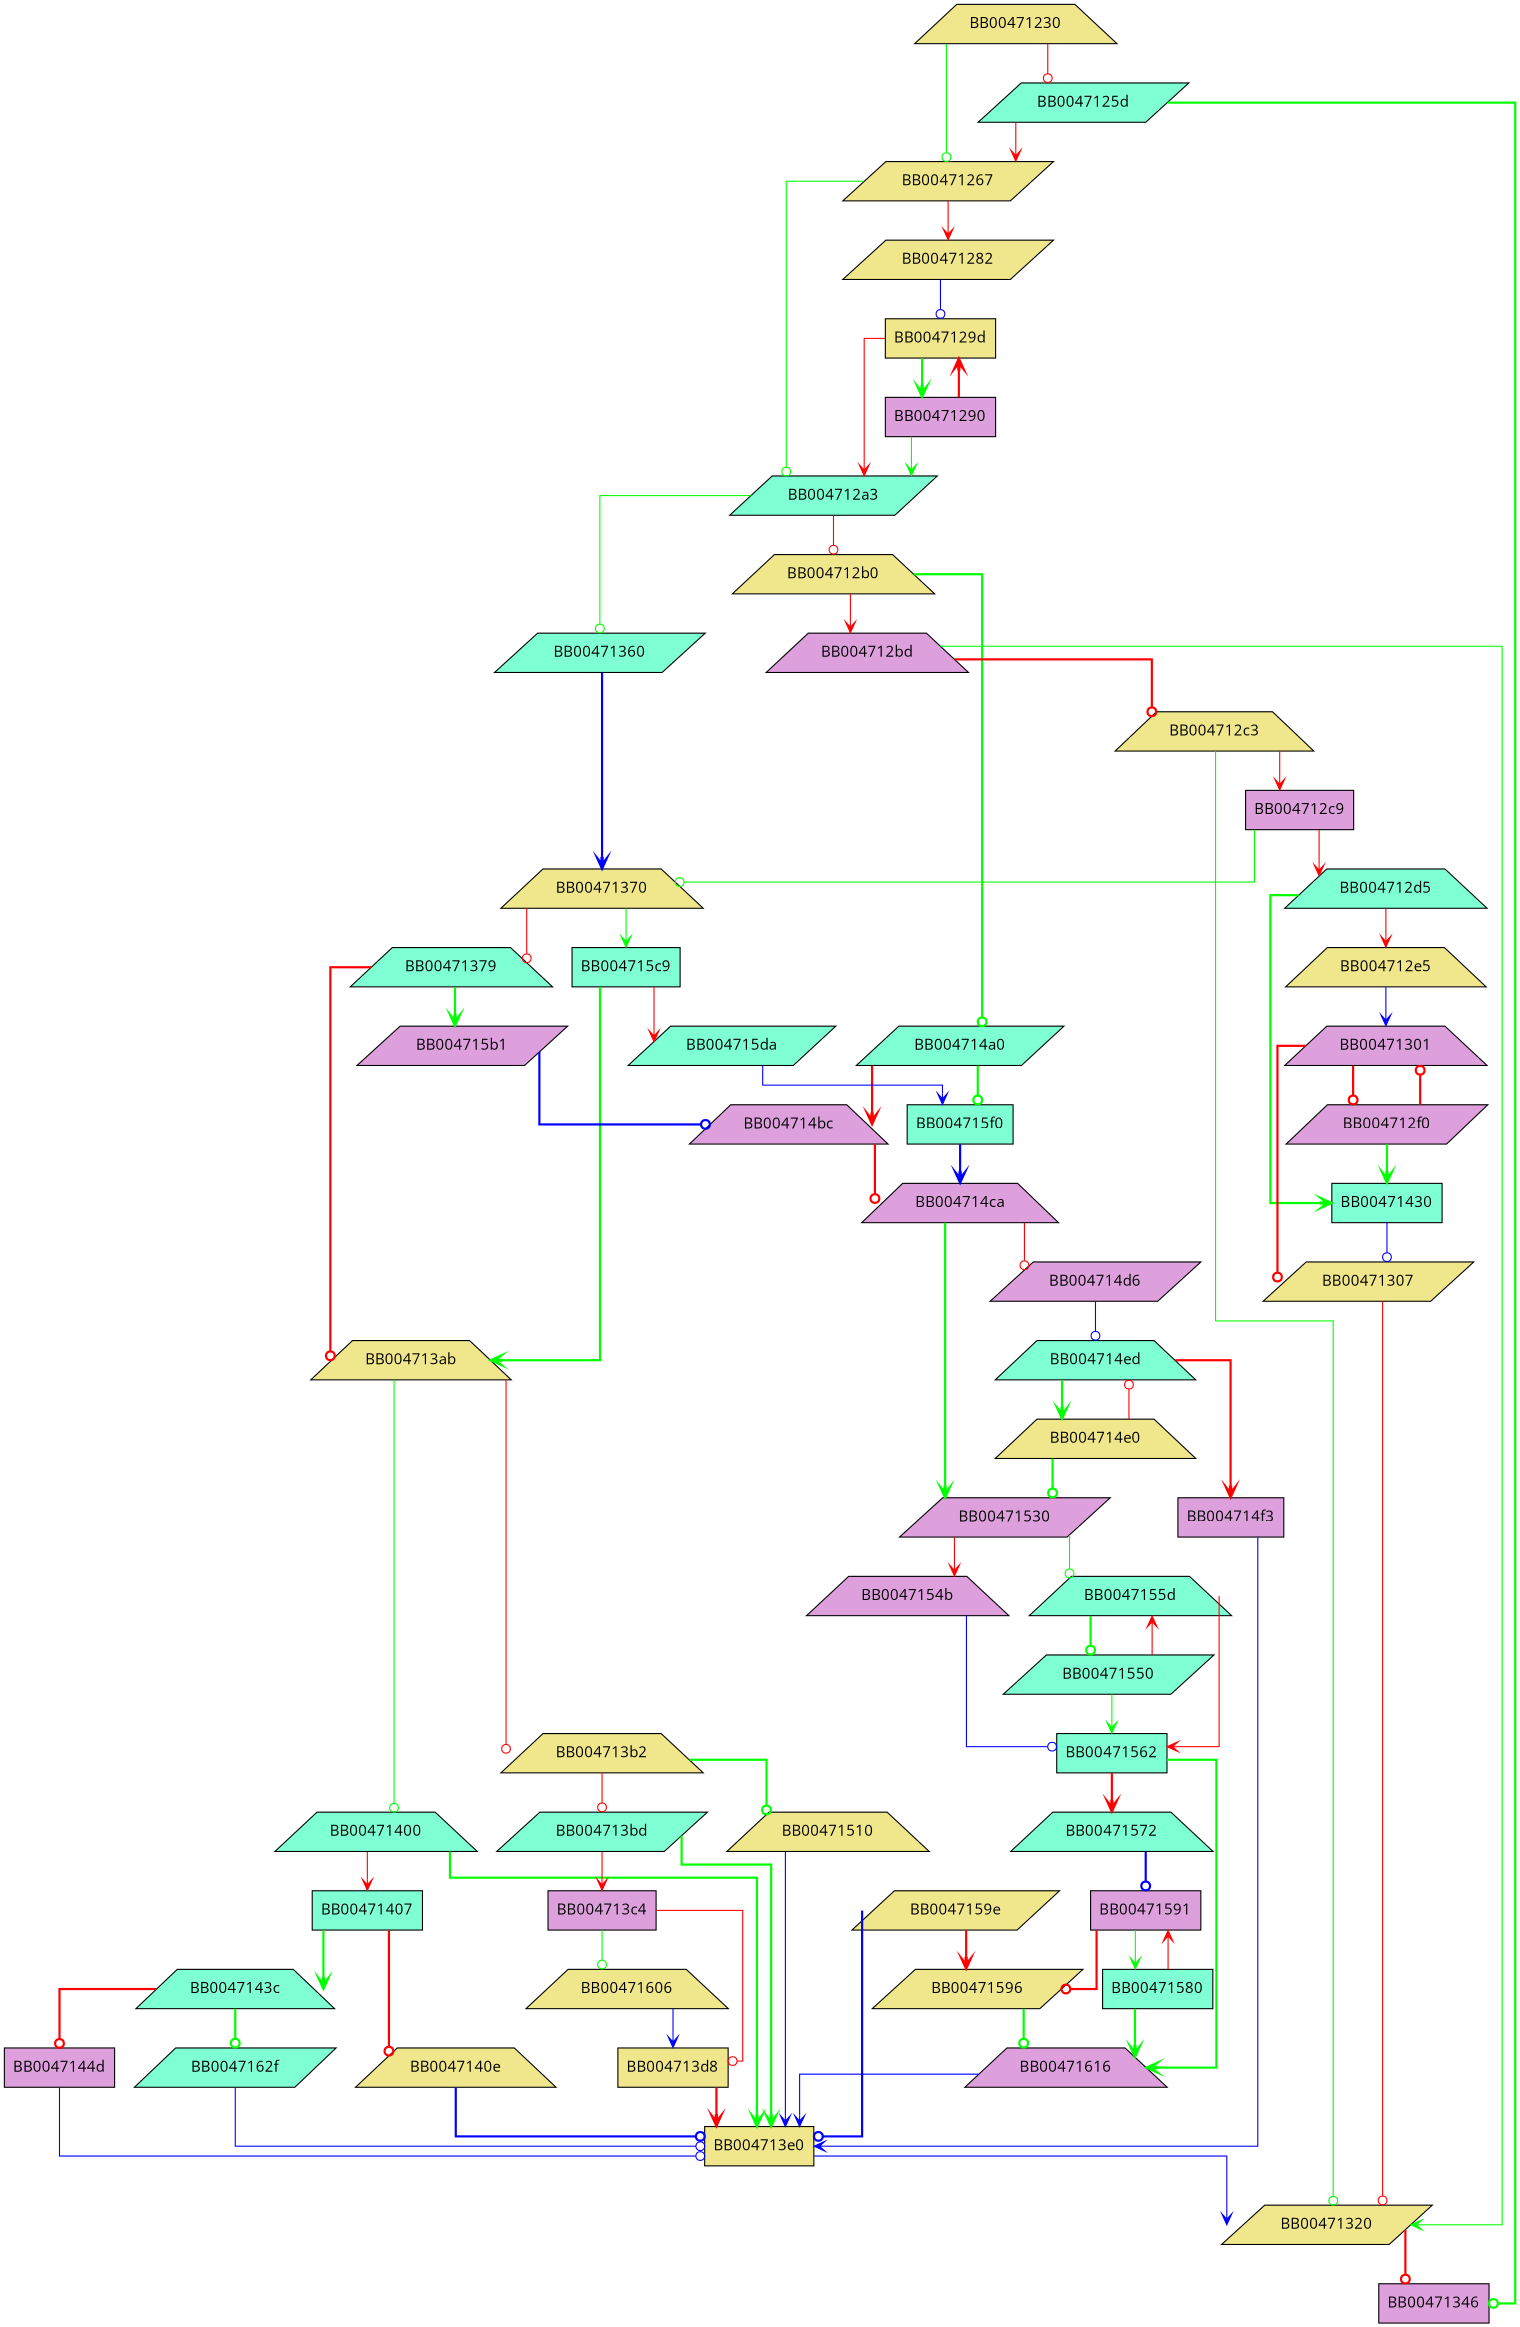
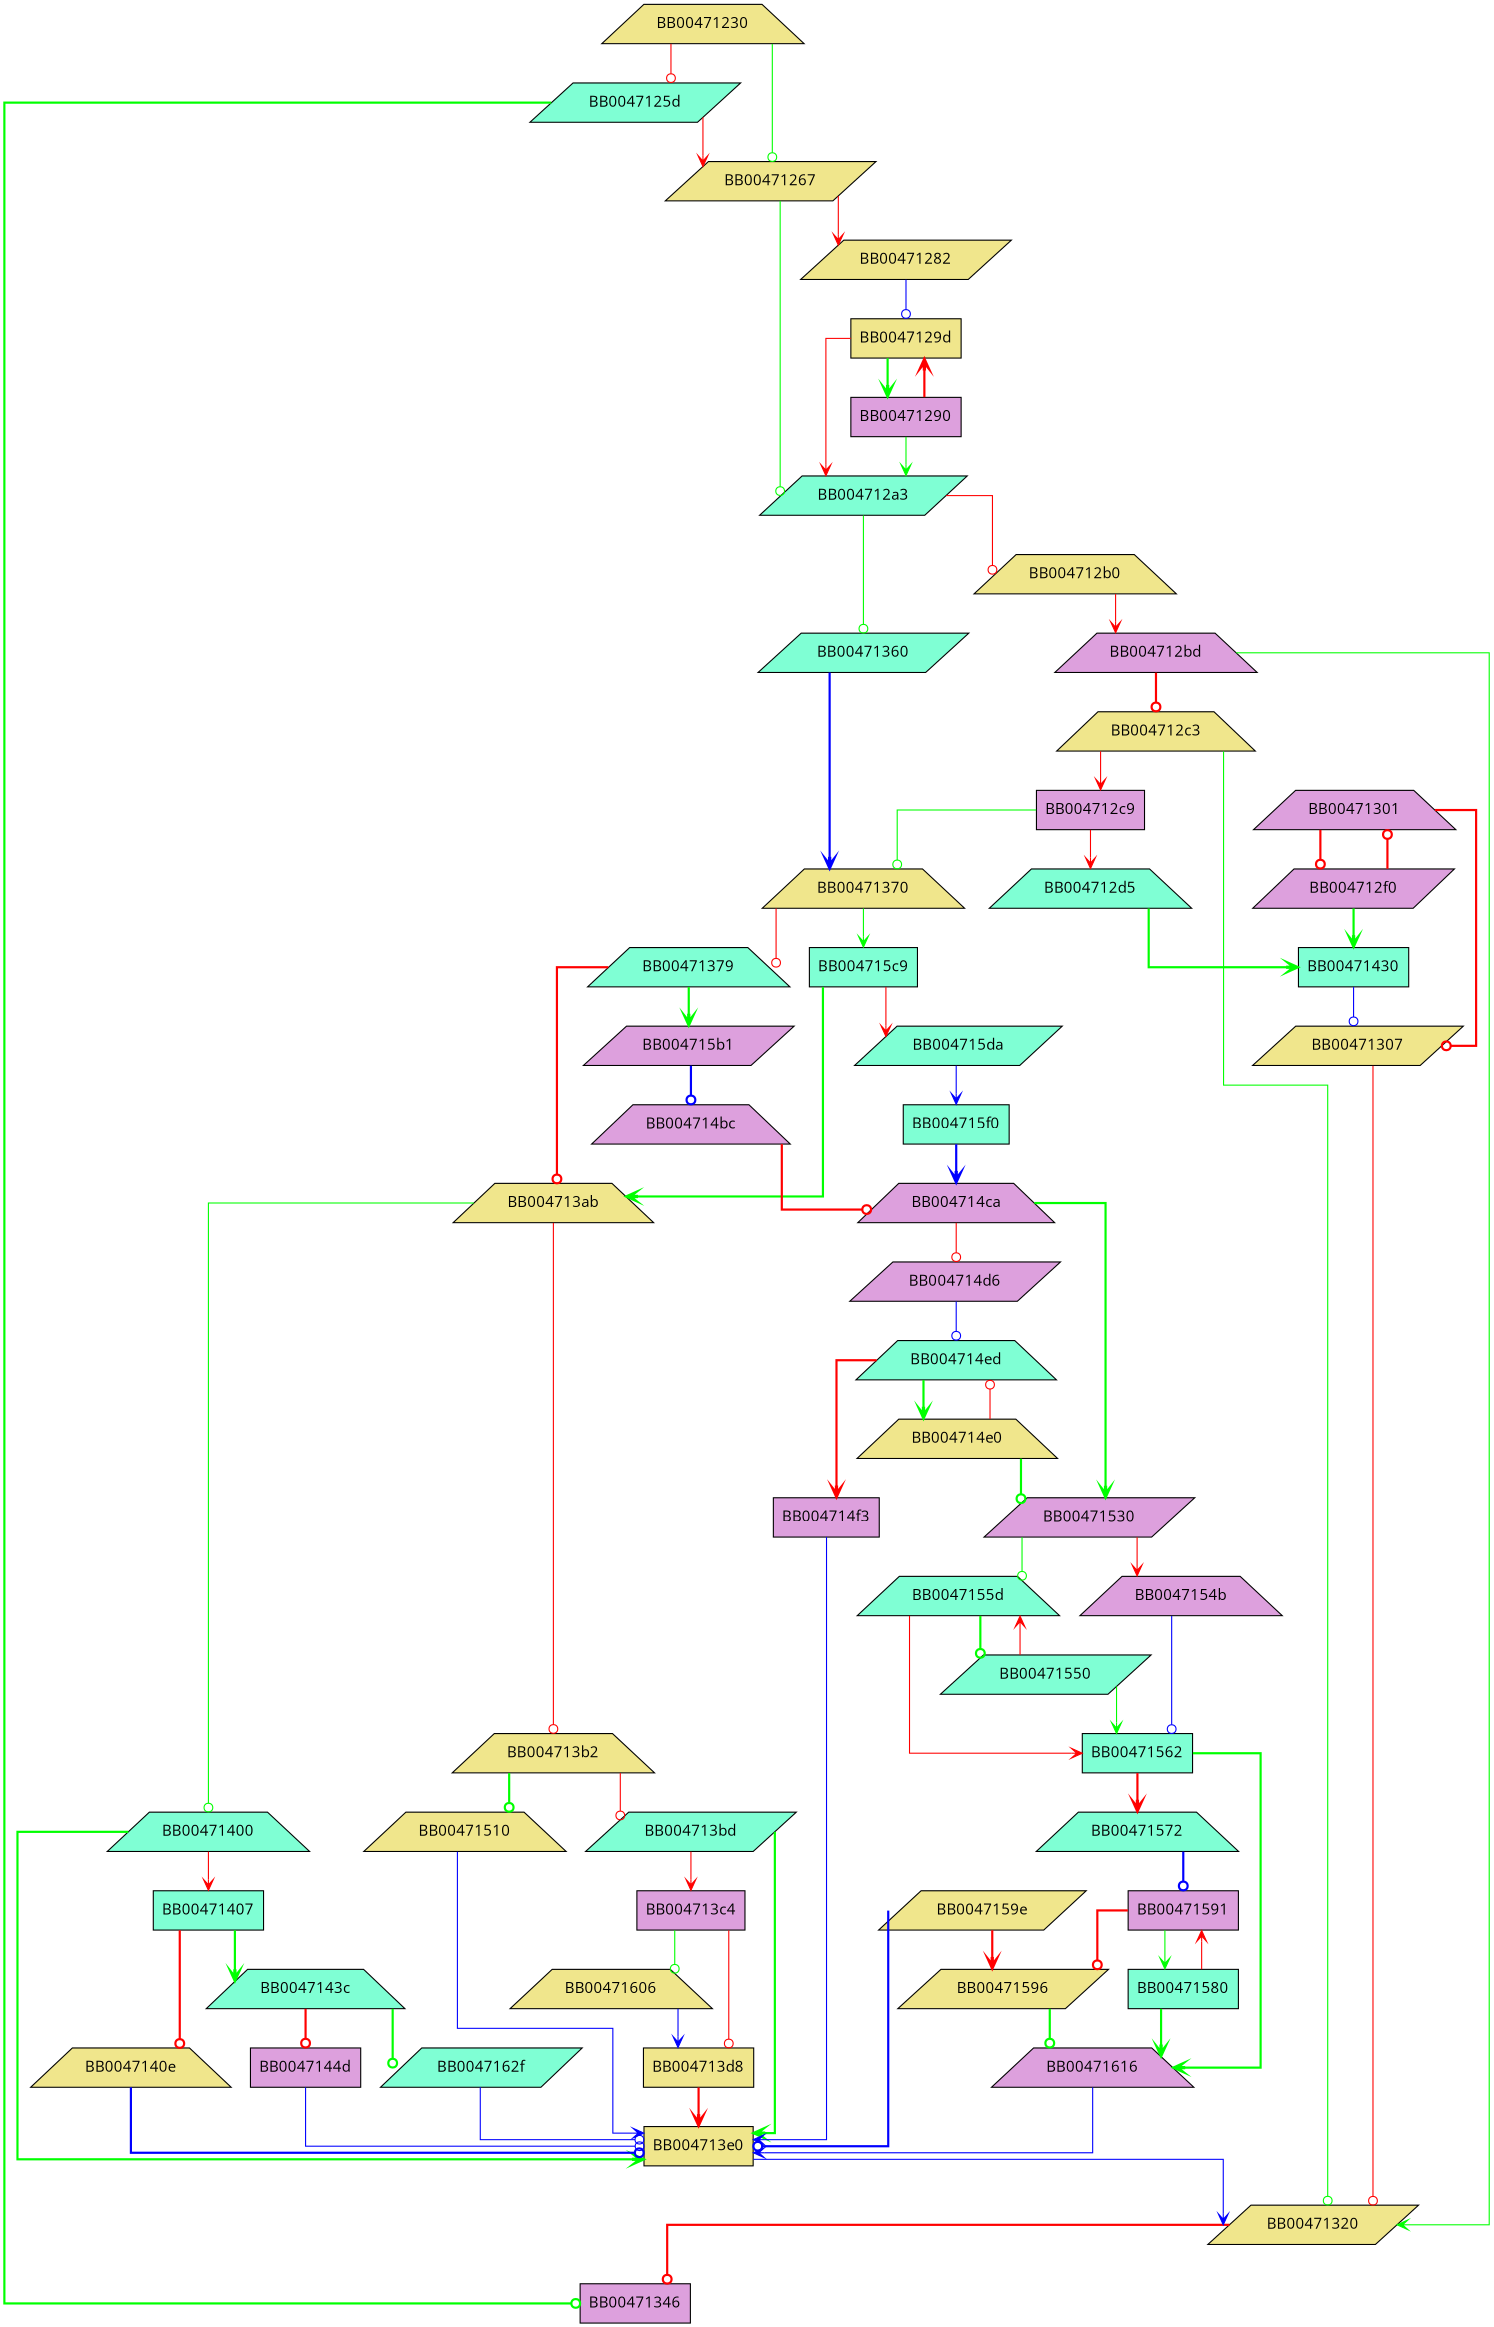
  digraph {
    fontname="Open Sans"
    splines=ortho
    node [fillcolor=aquamarine fontname="Open Sans" shape=trapezium style=filled]
    edge [arrowhead=vee color=red fontname="Open Sans" style=solid]
    BB00471230 [fillcolor=khaki]
    BB00471267 [fillcolor=khaki shape=parallelogram]
    BB0047125d [shape=parallelogram]
    BB004712a3 [shape=parallelogram]
    BB00471282 [fillcolor=khaki shape=parallelogram]
    BB00471346 [fillcolor=plum shape=box]
    BB00471360 [shape=parallelogram]
    BB004712b0 [fillcolor=khaki]
    BB0047129d [fillcolor=khaki shape=box]
    BB00471370 [fillcolor=khaki]
-   BB004714a0 [shape=parallelogram]
    BB004712bd [fillcolor=plum]
    BB00471290 [fillcolor=plum shape=box]
    BB004715c9 [shape=box]
    BB00471379
    BB004715f0 [shape=box]
    BB004714bc [fillcolor=plum]
    BB00471320 [fillcolor=khaki shape=parallelogram]
    BB004712c3 [fillcolor=khaki]
    BB004714ca [fillcolor=plum]
    BB004712c9 [fillcolor=plum shape=box]
    BB004712d5
    BB00471430 [shape=box]
-   BB004712e5 [fillcolor=khaki]
    BB004713ab [fillcolor=khaki]
    BB004715da [shape=parallelogram]
    BB004715b1 [fillcolor=plum shape=parallelogram]
    BB00471307 [fillcolor=khaki shape=parallelogram]
    BB00471301 [fillcolor=plum]
    BB004712f0 [fillcolor=plum shape=parallelogram]
    BB00471400
    BB004713b2 [fillcolor=khaki]
    BB004713e0 [fillcolor=khaki shape=box]
    BB00471407 [shape=box]
    BB00471510 [fillcolor=khaki]
    BB004713bd [shape=parallelogram]
    BB0047143c
    BB0047140e [fillcolor=khaki]
    BB004713c4 [fillcolor=plum shape=box]
    BB00471606 [fillcolor=khaki]
    BB004713d8 [fillcolor=khaki shape=box]
    BB0047162f [shape=parallelogram]
    BB0047144d [fillcolor=plum shape=box]
    BB00471530 [fillcolor=plum shape=parallelogram]
    BB004714d6 [fillcolor=plum shape=parallelogram]
    BB0047155d
    BB0047154b [fillcolor=plum]
    BB004714ed
    BB00471562 [shape=box]
    BB00471550 [shape=parallelogram]
    BB004714e0 [fillcolor=khaki]
    BB004714f3 [fillcolor=plum shape=box]
    BB00471616 [fillcolor=plum]
    BB00471572
    BB00471591 [fillcolor=plum shape=box]
    BB00471580 [shape=box]
    BB00471596 [fillcolor=khaki shape=parallelogram]
    BB0047159e [fillcolor=khaki shape=parallelogram]
    BB00471230 -> BB00471267 [arrowhead=odot color=green]
    BB00471230 -> BB0047125d [arrowhead=odot]
    BB00471267 -> BB004712a3 [arrowhead=odot color=green]
    BB00471267 -> BB00471282
    BB0047125d -> BB00471267
    BB0047125d -> BB00471346 [arrowhead=odot color=green style=bold]
    BB004712a3 -> BB00471360 [arrowhead=odot color=green]
    BB004712a3 -> BB004712b0 [arrowhead=odot]
    BB00471282 -> BB0047129d [arrowhead=odot color=blue]
    BB00471360 -> BB00471370 [color=blue style=bold]
-   BB004712b0 -> BB004714a0 [arrowhead=odot color=green style=bold]
    BB004712b0 -> BB004712bd
    BB0047129d -> BB004712a3
    BB0047129d -> BB00471290 [color=green style=bold]
    BB00471370 -> BB004715c9 [color=green]
    BB00471370 -> BB00471379 [arrowhead=odot]
-   BB004714a0 -> BB004715f0 [arrowhead=odot color=green style=bold]
-   BB004714a0 -> BB004714bc [style=bold]
    BB004712bd -> BB00471320 [color=green]
    BB004712bd -> BB004712c3 [arrowhead=odot style=bold]
    BB00471290 -> BB004712a3 [color=green]
    BB00471290 -> BB0047129d [style=bold]
    BB004715c9 -> BB004713ab [color=green style=bold]
    BB004715c9 -> BB004715da
    BB00471379 -> BB004713ab [arrowhead=odot style=bold]
    BB00471379 -> BB004715b1 [color=green style=bold]
    BB004715f0 -> BB004714ca [color=blue style=bold]
    BB004714bc -> BB004714ca [arrowhead=odot style=bold]
    BB00471320 -> BB00471346 [arrowhead=odot style=bold]
    BB004712c3 -> BB00471320 [arrowhead=odot color=green]
    BB004712c3 -> BB004712c9
    BB004714ca -> BB00471530 [color=green style=bold]
    BB004714ca -> BB004714d6 [arrowhead=odot]
    BB004712c9 -> BB00471370 [arrowhead=odot color=green]
    BB004712c9 -> BB004712d5
    BB004712d5 -> BB00471430 [color=green style=bold]
-   BB004712d5 -> BB004712e5
    BB00471430 -> BB00471307 [arrowhead=odot color=blue]
-   BB004712e5 -> BB00471301 [color=blue]
    BB004713ab -> BB00471400 [arrowhead=odot color=green]
    BB004713ab -> BB004713b2 [arrowhead=odot]
    BB004715da -> BB004715f0 [color=blue]
    BB004715b1 -> BB004714bc [arrowhead=odot color=blue style=bold]
    BB00471307 -> BB00471320 [arrowhead=odot]
    BB00471301 -> BB00471307 [arrowhead=odot style=bold]
    BB00471301 -> BB004712f0 [arrowhead=odot style=bold]
    BB004712f0 -> BB00471430 [color=green style=bold]
    BB004712f0 -> BB00471301 [arrowhead=odot style=bold]
    BB00471400 -> BB004713e0 [color=green style=bold]
    BB00471400 -> BB00471407
    BB004713b2 -> BB00471510 [arrowhead=odot color=green style=bold]
    BB004713b2 -> BB004713bd [arrowhead=odot]
    BB004713e0 -> BB00471320 [color=blue]
    BB00471407 -> BB0047143c [color=green style=bold]
    BB00471407 -> BB0047140e [arrowhead=odot style=bold]
    BB00471510 -> BB004713e0 [color=blue]
    BB004713bd -> BB004713e0 [color=green style=bold]
    BB004713bd -> BB004713c4
    BB0047143c -> BB0047162f [arrowhead=odot color=green style=bold]
    BB0047143c -> BB0047144d [arrowhead=odot style=bold]
    BB0047140e -> BB004713e0 [arrowhead=odot color=blue style=bold]
    BB004713c4 -> BB00471606 [arrowhead=odot color=green]
    BB004713c4 -> BB004713d8 [arrowhead=odot]
    BB00471606 -> BB004713d8 [color=blue]
    BB004713d8 -> BB004713e0 [style=bold]
    BB0047162f -> BB004713e0 [arrowhead=odot color=blue]
    BB0047144d -> BB004713e0 [arrowhead=odot color=blue]
    BB00471530 -> BB0047155d [arrowhead=odot color=green]
    BB00471530 -> BB0047154b
    BB004714d6 -> BB004714ed [arrowhead=odot color=blue]
    BB0047155d -> BB00471562
    BB0047155d -> BB00471550 [arrowhead=odot color=green style=bold]
    BB0047154b -> BB00471562 [arrowhead=odot color=blue]
    BB004714ed -> BB004714e0 [color=green style=bold]
    BB004714ed -> BB004714f3 [style=bold]
    BB00471562 -> BB00471616 [color=green style=bold]
    BB00471562 -> BB00471572 [style=bold]
    BB00471550 -> BB0047155d
    BB00471550 -> BB00471562 [color=green]
    BB004714e0 -> BB00471530 [arrowhead=odot color=green style=bold]
    BB004714e0 -> BB004714ed [arrowhead=odot]
    BB004714f3 -> BB004713e0 [color=blue]
    BB00471616 -> BB004713e0 [color=blue]
    BB00471572 -> BB00471591 [arrowhead=odot color=blue style=bold]
    BB00471591 -> BB00471580 [color=green]
    BB00471591 -> BB00471596 [arrowhead=odot style=bold]
    BB00471580 -> BB00471616 [color=green style=bold]
    BB00471580 -> BB00471591
    BB00471596 -> BB00471616 [arrowhead=odot color=green style=bold]
    BB0047159e -> BB004713e0 [arrowhead=odot color=blue style=bold]
    BB0047159e -> BB00471596 [style=bold]
  }
